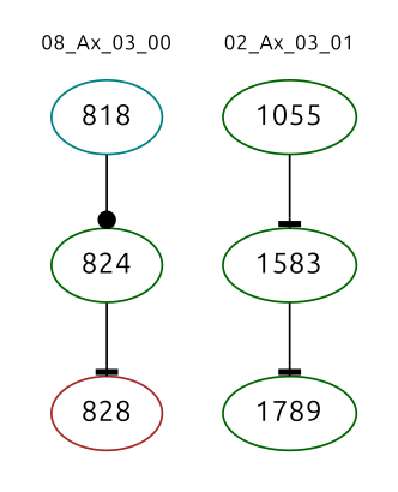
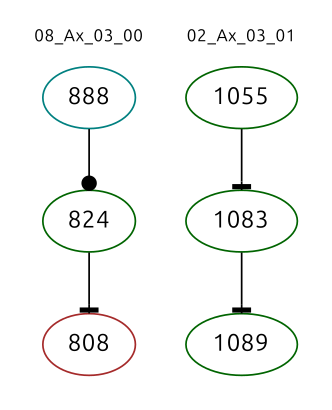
  digraph {
    fontname=Ubuntu
    node [color=darkgreen fontname=Ubuntu]
    edge [arrowhead=tee color=black fontname=Ubuntu]
-   n1 [color=teal label=818]
+   n1 [color=teal label=888]
    n2 [label=824]
-   n3 [color=brown label=828]
+   n3 [color=brown label=808]
    n4 [label=1055]
-   n5 [label=1583]
-   n6 [label=1789]
+   n5 [label=1083]
+   n6 [label=1089]
    subgraph cluster_1 {
      color=white
      fontsize=10
      label="08_Ax_03_00"
      n1
      n2
      n3
    }
    subgraph cluster_2 {
      color=white
      fontsize=10
      label="02_Ax_03_01"
      n4
      n5
      n6
    }
    n1 -> n2 [arrowhead=dot]
    n2 -> n3
    n4 -> n5
    n5 -> n6
  }
